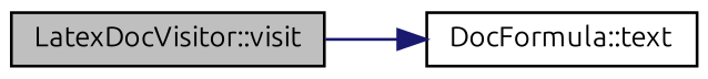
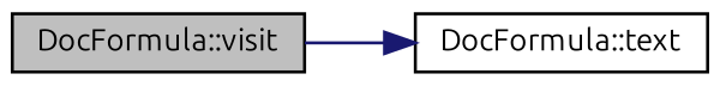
  digraph {
    rankdir=LR
    fontname=Ubuntu
    node [color=black fontname=Ubuntu fontsize=10 shape=record style=filled]
-   n1 [fillcolor=grey75 fontcolor=black height=0.2 label="LatexDocVisitor::visit" width=0.4]
+   n1 [fillcolor=grey75 fontcolor=black height=0.2 label="DocFormula::visit" width=0.4]
    n2 [fillcolor=white height=0.2 label="DocFormula::text" width=0.4]
    n1 -> n2 [color=midnightblue fontname=Ubuntu fontsize=10 labelfontname=Helvetica labelfontsize=10 style=solid]
  }
